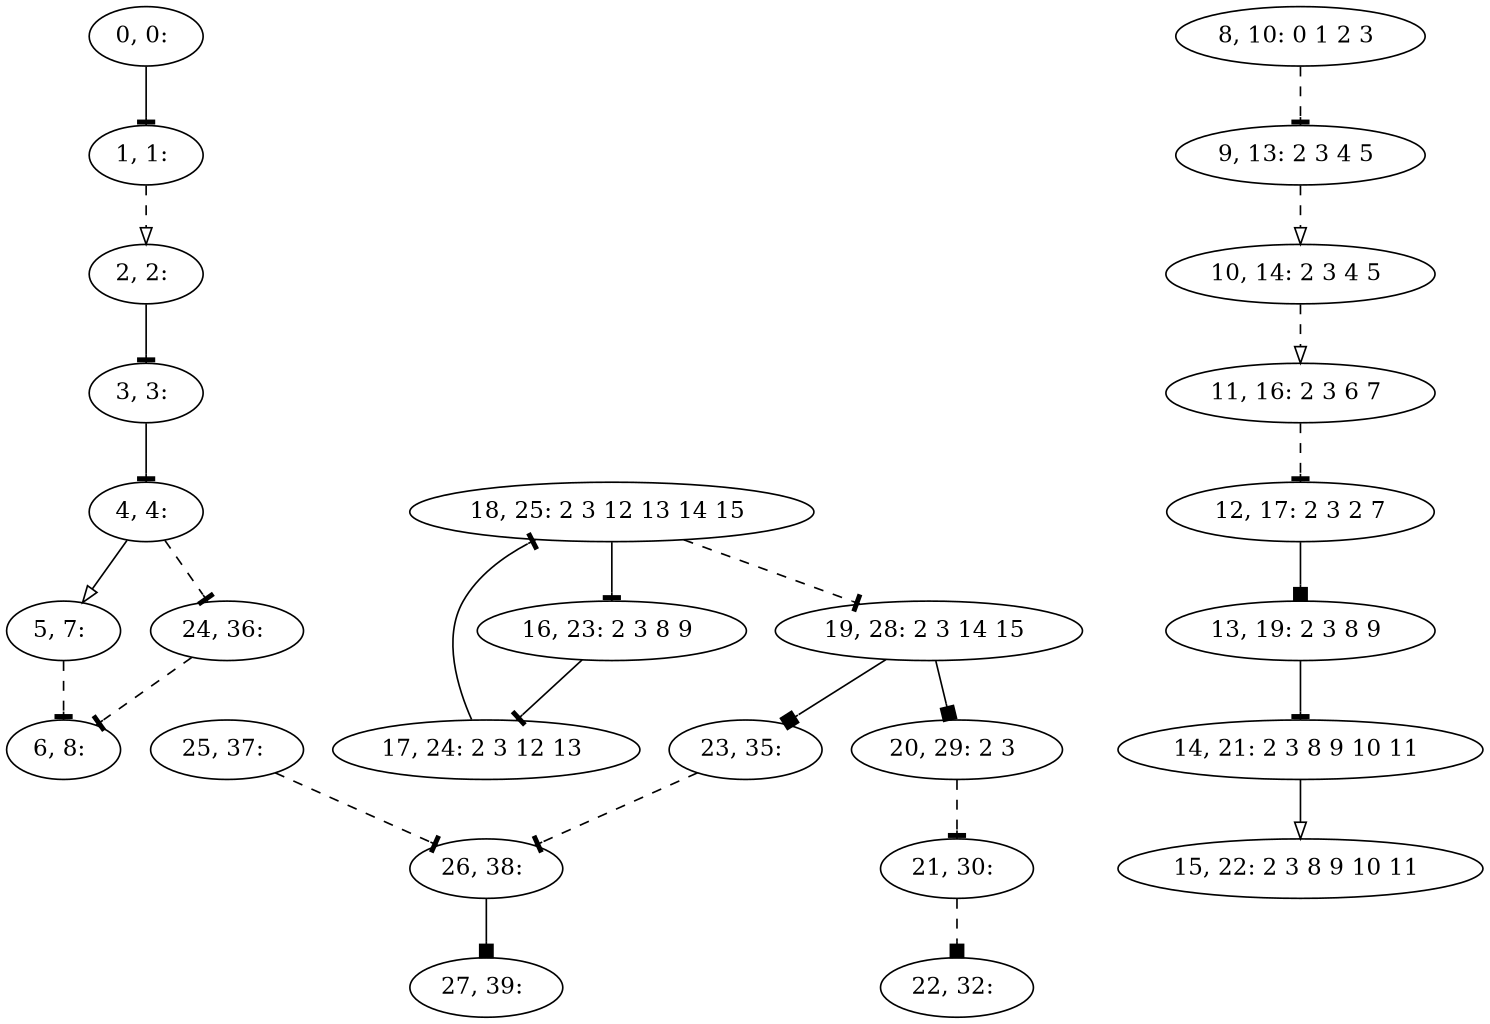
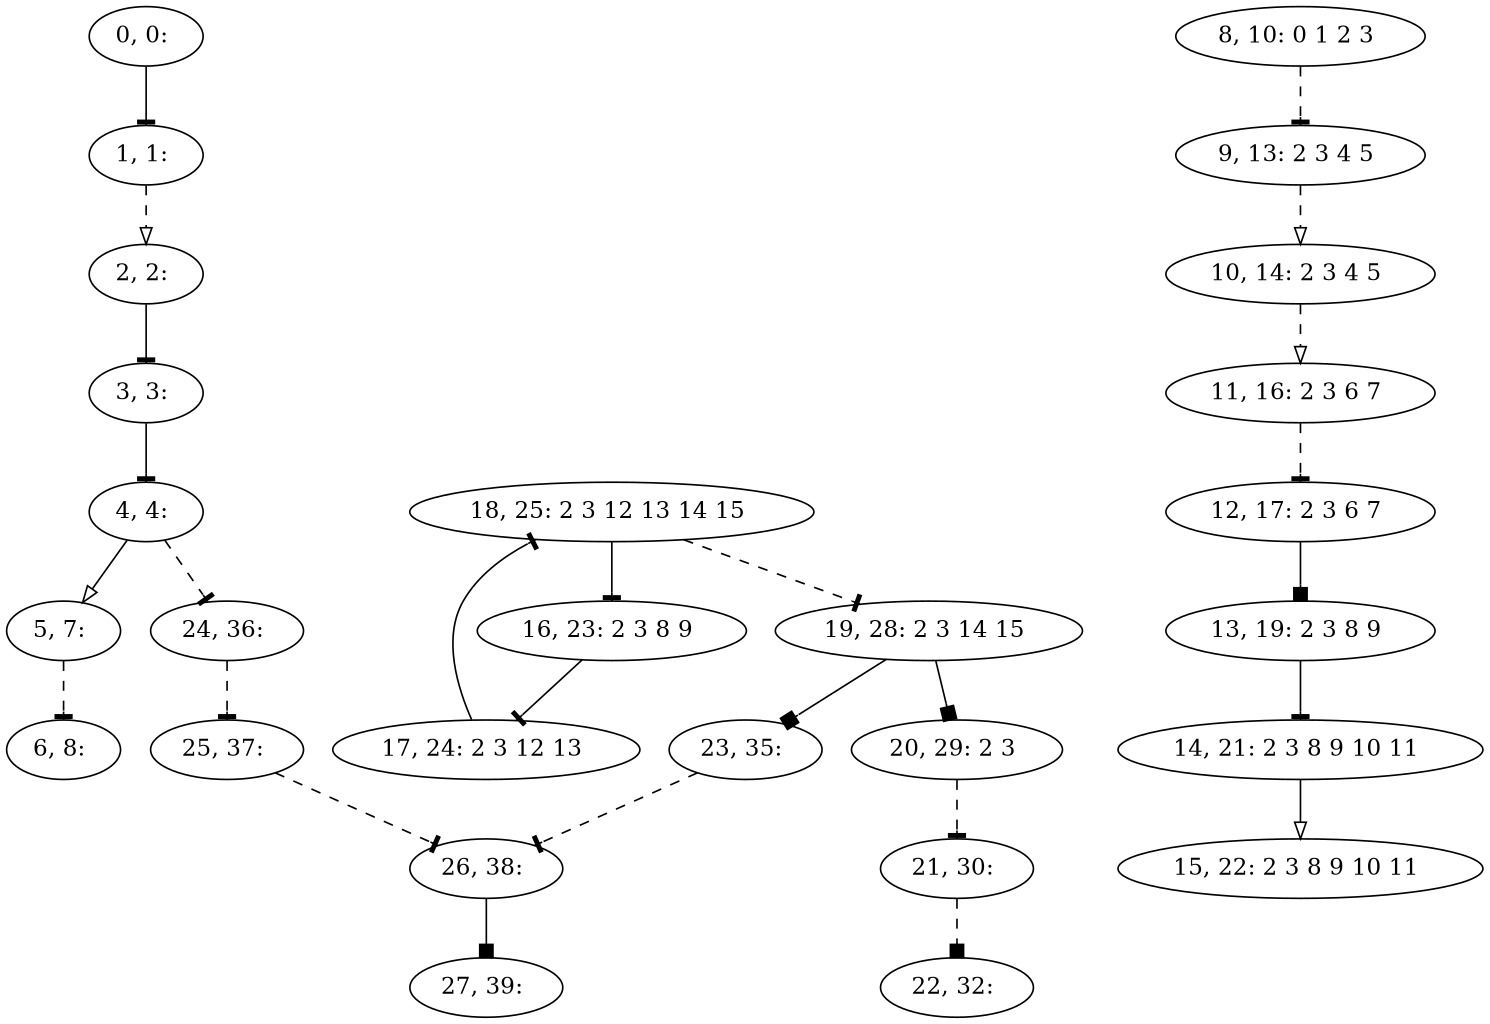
  digraph {
    edge [arrowhead=tee style=solid]
    n1 [label="0, 0: "]
    n2 [label="1, 1: "]
    n3 [label="2, 2: "]
    n4 [label="3, 3: "]
    n5 [label="4, 4: "]
    n6 [label="5, 7: "]
    n7 [label="24, 36: "]
    n8 [label="6, 8: "]
    n9 [label="25, 37: "]
    n10 [label="8, 10: 0 1 2 3 "]
    n11 [label="9, 13: 2 3 4 5 "]
    n12 [label="10, 14: 2 3 4 5 "]
    n13 [label="11, 16: 2 3 6 7 "]
-   n14 [label="12, 17: 2 3 2 7"]
+   n14 [label="12, 17: 2 3 6 7 "]
    n15 [label="13, 19: 2 3 8 9 "]
    n16 [label="14, 21: 2 3 8 9 10 11 "]
    n17 [label="15, 22: 2 3 8 9 10 11 "]
    n18 [label="16, 23: 2 3 8 9 "]
    n19 [label="17, 24: 2 3 12 13 "]
    n20 [label="18, 25: 2 3 12 13 14 15 "]
    n21 [label="19, 28: 2 3 14 15 "]
    n22 [label="20, 29: 2 3 "]
    n23 [label="23, 35: "]
    n24 [label="21, 30: "]
    n25 [label="22, 32: "]
    n26 [label="26, 38: "]
    n27 [label="27, 39: "]
    n1 -> n2
    n2 -> n3 [arrowhead=onormal style=dashed]
    n3 -> n4
    n4 -> n5
    n5 -> n6 [arrowhead=onormal]
    n5 -> n7 [style=dashed]
    n6 -> n8 [style=dashed]
-   n7 -> n8 [style=dashed]
+   n7 -> n9 [style=dashed]
    n9 -> n26 [style=dashed]
    n10 -> n11 [style=dashed]
    n11 -> n12 [arrowhead=onormal style=dashed]
    n12 -> n13 [arrowhead=onormal style=dashed]
    n13 -> n14 [style=dashed]
    n14 -> n15 [arrowhead=box]
    n15 -> n16
    n16 -> n17 [arrowhead=onormal]
    n18 -> n19
    n19 -> n20
    n20 -> n18
    n20 -> n21 [style=dashed]
    n21 -> n22 [arrowhead=box]
    n21 -> n23 [arrowhead=box]
    n22 -> n24 [style=dashed]
    n23 -> n26 [style=dashed]
    n24 -> n25 [arrowhead=box style=dashed]
    n26 -> n27 [arrowhead=box]
  }
